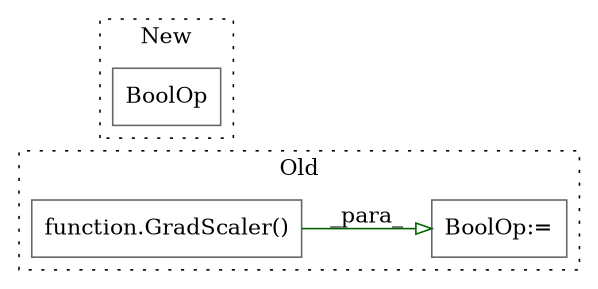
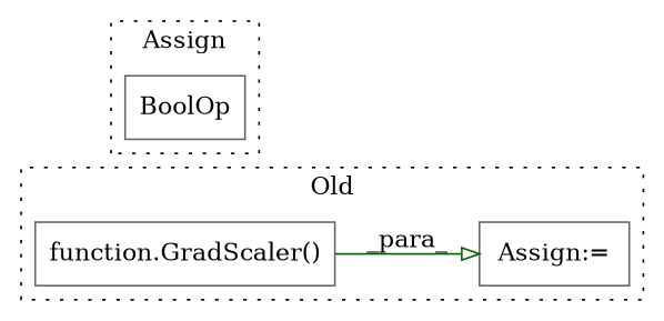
  digraph {
    rankdir=LR
    node [shape=box color=gray40]
    n1 [a=75 l=25 label="function.GradScaler()" s=7265]
-   n2 [a=68 l=3 label="BoolOp:=" s=7262]
+   n2 [a=68 l=3 label="Assign:=" s=7262]
    n3 [a=72 l=187 label=BoolOp s=6690]
    subgraph cluster_1 {
      label=Old
      style=dotted
      n1
      n2
    }
    subgraph cluster_2 {
-     label=New
+     label=Assign
      style=dotted
      n3
    }
    n1 -> n2 [label=_para_ color=darkgreen style=solid arrowhead=onormal]
  }
